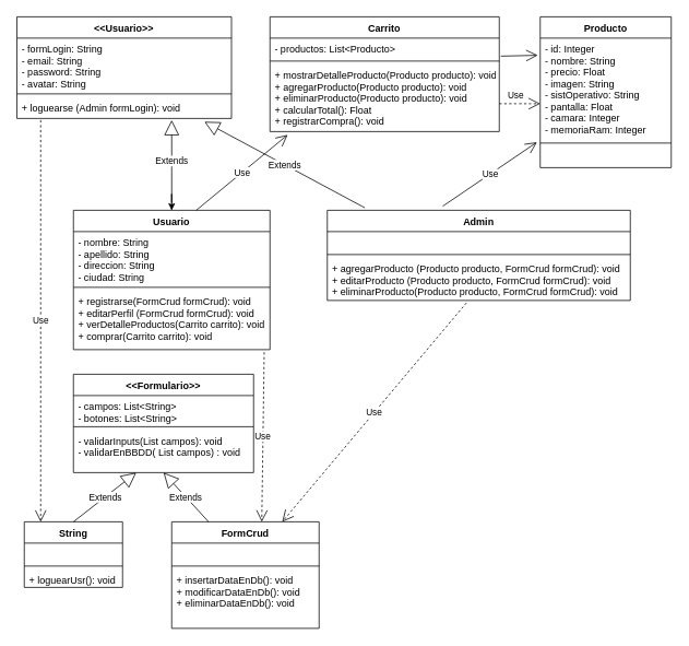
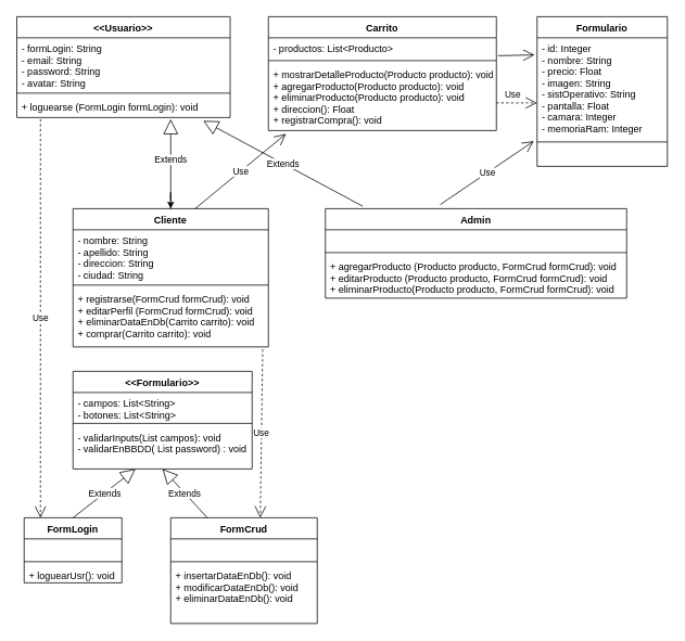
  <mxCell id="0" />
  <mxCell id="1" parent="0" />
  <mxCell id="2" value="&lt;&lt;Usuario&gt;&gt;" style="swimlane;fontStyle=1;align=center;verticalAlign=top;childLayout=stackLayout;horizontal=1;startSize=26;horizontalStack=0;resizeParent=1;resizeParentMax=0;resizeLast=0;collapsible=1;marginBottom=0;" parent="1" vertex="1"><mxGeometry x="20" y="20" width="262" height="124" as="geometry" /></mxCell>
  <mxCell id="3" value="- formLogin: String&#10;- email: String&#10;- password: String&#10;- avatar: String&#10;" style="text;strokeColor=none;fillColor=none;align=left;verticalAlign=top;spacingLeft=4;spacingRight=4;overflow=hidden;rotatable=0;points=[[0,0.5],[1,0.5]];portConstraint=eastwest;" parent="2" vertex="1"><mxGeometry y="26" width="262" height="64" as="geometry" /></mxCell>
  <mxCell id="4" value="" style="line;strokeWidth=1;fillColor=none;align=left;verticalAlign=middle;spacingTop=-1;spacingLeft=3;spacingRight=3;rotatable=0;labelPosition=right;points=[];portConstraint=eastwest;" parent="2" vertex="1"><mxGeometry y="90" width="262" height="8" as="geometry" /></mxCell>
- <mxCell id="5" value="+ loguearse (Admin formLogin): void" style="text;strokeColor=none;fillColor=none;align=left;verticalAlign=top;spacingLeft=4;spacingRight=4;overflow=hidden;rotatable=0;points=[[0,0.5],[1,0.5]];portConstraint=eastwest;" parent="2" vertex="1"><mxGeometry y="98" width="262" height="26" as="geometry" /></mxCell>
+ <mxCell id="5" value="+ loguearse (FormLogin formLogin): void" style="text;strokeColor=none;fillColor=none;align=left;verticalAlign=top;spacingLeft=4;spacingRight=4;overflow=hidden;rotatable=0;points=[[0,0.5],[1,0.5]];portConstraint=eastwest;" parent="2" vertex="1"><mxGeometry y="98" width="262" height="26" as="geometry" /></mxCell>
  <mxCell id="6" value="FormCrud" style="swimlane;fontStyle=1;align=center;verticalAlign=top;childLayout=stackLayout;horizontal=1;startSize=26;horizontalStack=0;resizeParent=1;resizeParentMax=0;resizeLast=0;collapsible=1;marginBottom=0;" parent="1" vertex="1"><mxGeometry x="209" y="636" width="180" height="130" as="geometry" /></mxCell>
  <mxCell id="7" value=" " style="text;strokeColor=none;fillColor=none;align=left;verticalAlign=top;spacingLeft=4;spacingRight=4;overflow=hidden;rotatable=0;points=[[0,0.5],[1,0.5]];portConstraint=eastwest;" parent="6" vertex="1"><mxGeometry y="26" width="180" height="24" as="geometry" /></mxCell>
  <mxCell id="8" value="" style="line;strokeWidth=1;fillColor=none;align=left;verticalAlign=middle;spacingTop=-1;spacingLeft=3;spacingRight=3;rotatable=0;labelPosition=right;points=[];portConstraint=eastwest;" parent="6" vertex="1"><mxGeometry y="50" width="180" height="8" as="geometry" /></mxCell>
  <mxCell id="9" value="+ insertarDataEnDb(): void&#10;+ modificarDataEnDb(): void&#10;+ eliminarDataEnDb(): void&#10;&#10;" style="text;strokeColor=none;fillColor=none;align=left;verticalAlign=top;spacingLeft=4;spacingRight=4;overflow=hidden;rotatable=0;points=[[0,0.5],[1,0.5]];portConstraint=eastwest;" parent="6" vertex="1"><mxGeometry y="58" width="180" height="72" as="geometry" /></mxCell>
- <mxCell id="10" value="Producto" style="swimlane;fontStyle=1;align=center;verticalAlign=top;childLayout=stackLayout;horizontal=1;startSize=26;horizontalStack=0;resizeParent=1;resizeParentMax=0;resizeLast=0;collapsible=1;marginBottom=0;" parent="1" vertex="1"><mxGeometry x="659" y="20" width="160" height="184" as="geometry" /></mxCell>
+ <mxCell id="10" value="Formulario" style="swimlane;fontStyle=1;align=center;verticalAlign=top;childLayout=stackLayout;horizontal=1;startSize=26;horizontalStack=0;resizeParent=1;resizeParentMax=0;resizeLast=0;collapsible=1;marginBottom=0;" parent="1" vertex="1"><mxGeometry x="659" y="20" width="160" height="184" as="geometry" /></mxCell>
  <mxCell id="11" value="- id: Integer&#10;- nombre: String&#10;- precio: Float&#10;- imagen: String&#10;- sistOperativo: String&#10;- pantalla: Float&#10;- camara: Integer&#10;- memoriaRam: Integer&#10;&#10;&#10;" style="text;strokeColor=none;fillColor=none;align=left;verticalAlign=top;spacingLeft=4;spacingRight=4;overflow=hidden;rotatable=0;points=[[0,0.5],[1,0.5]];portConstraint=eastwest;" parent="10" vertex="1"><mxGeometry y="26" width="160" height="124" as="geometry" /></mxCell>
  <mxCell id="12" value="" style="line;strokeWidth=1;fillColor=none;align=left;verticalAlign=middle;spacingTop=-1;spacingLeft=3;spacingRight=3;rotatable=0;labelPosition=right;points=[];portConstraint=eastwest;" parent="10" vertex="1"><mxGeometry y="150" width="160" height="8" as="geometry" /></mxCell>
  <mxCell id="13" value=" " style="text;strokeColor=none;fillColor=none;align=left;verticalAlign=top;spacingLeft=4;spacingRight=4;overflow=hidden;rotatable=0;points=[[0,0.5],[1,0.5]];portConstraint=eastwest;" parent="10" vertex="1"><mxGeometry y="158" width="160" height="26" as="geometry" /></mxCell>
  <mxCell id="14" value="Carrito" style="swimlane;fontStyle=1;align=center;verticalAlign=top;childLayout=stackLayout;horizontal=1;startSize=26;horizontalStack=0;resizeParent=1;resizeParentMax=0;resizeLast=0;collapsible=1;marginBottom=0;" parent="1" vertex="1"><mxGeometry x="329" y="20" width="280" height="140" as="geometry" /></mxCell>
  <mxCell id="15" value="- productos: List&lt;Producto&gt;" style="text;strokeColor=none;fillColor=none;align=left;verticalAlign=top;spacingLeft=4;spacingRight=4;overflow=hidden;rotatable=0;points=[[0,0.5],[1,0.5]];portConstraint=eastwest;" parent="14" vertex="1"><mxGeometry y="26" width="280" height="24" as="geometry" /></mxCell>
  <mxCell id="16" value="" style="line;strokeWidth=1;fillColor=none;align=left;verticalAlign=middle;spacingTop=-1;spacingLeft=3;spacingRight=3;rotatable=0;labelPosition=right;points=[];portConstraint=eastwest;" parent="14" vertex="1"><mxGeometry y="50" width="280" height="8" as="geometry" /></mxCell>
- <mxCell id="17" value="+ mostrarDetalleProducto(Producto producto): void&#10;+ agregarProducto(Producto producto): void&#10;+ eliminarProducto(Producto producto): void&#10;+ calcularTotal(): Float&#10;+ registrarCompra(): void" style="text;strokeColor=none;fillColor=none;align=left;verticalAlign=top;spacingLeft=4;spacingRight=4;overflow=hidden;rotatable=0;points=[[0,0.5],[1,0.5]];portConstraint=eastwest;" parent="14" vertex="1"><mxGeometry y="58" width="280" height="82" as="geometry" /></mxCell>
+ <mxCell id="17" value="+ mostrarDetalleProducto(Producto producto): void&#10;+ agregarProducto(Producto producto): void&#10;+ eliminarProducto(Producto producto): void&#10;+ direccion(): Float&#10;+ registrarCompra(): void" style="text;strokeColor=none;fillColor=none;align=left;verticalAlign=top;spacingLeft=4;spacingRight=4;overflow=hidden;rotatable=0;points=[[0,0.5],[1,0.5]];portConstraint=eastwest;" parent="14" vertex="1"><mxGeometry y="58" width="280" height="82" as="geometry" /></mxCell>
  <mxCell id="18" style="edgeStyle=orthogonalEdgeStyle;rounded=0;orthogonalLoop=1;jettySize=auto;html=1;" parent="1" source="19" edge="1"><mxGeometry relative="1" as="geometry"><mxPoint x="209" y="256" as="targetPoint" /></mxGeometry></mxCell>
- <mxCell id="19" value="Usuario" style="swimlane;fontStyle=1;align=center;verticalAlign=top;childLayout=stackLayout;horizontal=1;startSize=26;horizontalStack=0;resizeParent=1;resizeParentMax=0;resizeLast=0;collapsible=1;marginBottom=0;" parent="1" vertex="1"><mxGeometry x="89" y="256" width="240" height="170" as="geometry" /></mxCell>
+ <mxCell id="19" value="Cliente" style="swimlane;fontStyle=1;align=center;verticalAlign=top;childLayout=stackLayout;horizontal=1;startSize=26;horizontalStack=0;resizeParent=1;resizeParentMax=0;resizeLast=0;collapsible=1;marginBottom=0;" parent="1" vertex="1"><mxGeometry x="89" y="256" width="240" height="170" as="geometry" /></mxCell>
  <mxCell id="20" value="- nombre: String&#10;- apellido: String&#10;- direccion: String&#10;- ciudad: String" style="text;strokeColor=none;fillColor=none;align=left;verticalAlign=top;spacingLeft=4;spacingRight=4;overflow=hidden;rotatable=0;points=[[0,0.5],[1,0.5]];portConstraint=eastwest;" parent="19" vertex="1"><mxGeometry y="26" width="240" height="64" as="geometry" /></mxCell>
  <mxCell id="21" value="" style="line;strokeWidth=1;fillColor=none;align=left;verticalAlign=middle;spacingTop=-1;spacingLeft=3;spacingRight=3;rotatable=0;labelPosition=right;points=[];portConstraint=eastwest;" parent="19" vertex="1"><mxGeometry y="90" width="240" height="8" as="geometry" /></mxCell>
- <mxCell id="22" value="+ registrarse(FormCrud formCrud): void&#10;+ editarPerfil (FormCrud formCrud): void&#10;+ verDetalleProductos(Carrito carrito): void&#10;+ comprar(Carrito carrito): void&#10;&#10;" style="text;strokeColor=none;fillColor=none;align=left;verticalAlign=top;spacingLeft=4;spacingRight=4;overflow=hidden;rotatable=0;points=[[0,0.5],[1,0.5]];portConstraint=eastwest;" parent="19" vertex="1"><mxGeometry y="98" width="240" height="72" as="geometry" /></mxCell>
+ <mxCell id="22" value="+ registrarse(FormCrud formCrud): void&#10;+ editarPerfil (FormCrud formCrud): void&#10;+ eliminarDataEnDb(Carrito carrito): void&#10;+ comprar(Carrito carrito): void&#10;&#10;" style="text;strokeColor=none;fillColor=none;align=left;verticalAlign=top;spacingLeft=4;spacingRight=4;overflow=hidden;rotatable=0;points=[[0,0.5],[1,0.5]];portConstraint=eastwest;" parent="19" vertex="1"><mxGeometry y="98" width="240" height="72" as="geometry" /></mxCell>
  <mxCell id="23" value="Admin" style="swimlane;fontStyle=1;align=center;verticalAlign=top;childLayout=stackLayout;horizontal=1;startSize=26;horizontalStack=0;resizeParent=1;resizeParentMax=0;resizeLast=0;collapsible=1;marginBottom=0;" parent="1" vertex="1"><mxGeometry x="399" y="256" width="370" height="110" as="geometry" /></mxCell>
  <mxCell id="24" value=" " style="text;strokeColor=none;fillColor=none;align=left;verticalAlign=top;spacingLeft=4;spacingRight=4;overflow=hidden;rotatable=0;points=[[0,0.5],[1,0.5]];portConstraint=eastwest;" parent="23" vertex="1"><mxGeometry y="26" width="370" height="24" as="geometry" /></mxCell>
  <mxCell id="25" value="" style="line;strokeWidth=1;fillColor=none;align=left;verticalAlign=middle;spacingTop=-1;spacingLeft=3;spacingRight=3;rotatable=0;labelPosition=right;points=[];portConstraint=eastwest;" parent="23" vertex="1"><mxGeometry y="50" width="370" height="8" as="geometry" /></mxCell>
  <mxCell id="26" value="+ agregarProducto (Producto producto, FormCrud formCrud): void&#10;+ editarProducto (Producto producto, FormCrud formCrud): void&#10;+ eliminarProducto(Producto producto, FormCrud formCrud): void&#10;&#10;" style="text;strokeColor=none;fillColor=none;align=left;verticalAlign=top;spacingLeft=4;spacingRight=4;overflow=hidden;rotatable=0;points=[[0,0.5],[1,0.5]];portConstraint=eastwest;" parent="23" vertex="1"><mxGeometry y="58" width="370" height="52" as="geometry" /></mxCell>
  <mxCell id="27" value="&lt;&lt;Formulario&gt;&gt;&#10;" style="swimlane;fontStyle=1;align=center;verticalAlign=top;childLayout=stackLayout;horizontal=1;startSize=26;horizontalStack=0;resizeParent=1;resizeParentMax=0;resizeLast=0;collapsible=1;marginBottom=0;" parent="1" vertex="1"><mxGeometry x="89" y="456" width="220" height="120" as="geometry" /></mxCell>
  <mxCell id="28" value="- campos: List&lt;String&gt;&#10;- botones: List&lt;String&gt;&#10;" style="text;strokeColor=none;fillColor=none;align=left;verticalAlign=top;spacingLeft=4;spacingRight=4;overflow=hidden;rotatable=0;points=[[0,0.5],[1,0.5]];portConstraint=eastwest;" parent="27" vertex="1"><mxGeometry y="26" width="220" height="34" as="geometry" /></mxCell>
  <mxCell id="29" value="" style="line;strokeWidth=1;fillColor=none;align=left;verticalAlign=middle;spacingTop=-1;spacingLeft=3;spacingRight=3;rotatable=0;labelPosition=right;points=[];portConstraint=eastwest;" parent="27" vertex="1"><mxGeometry y="60" width="220" height="8" as="geometry" /></mxCell>
- <mxCell id="30" value="- validarInputs(List campos): void&#10;- validarEnBBDD( List campos) : void" style="text;strokeColor=none;fillColor=none;align=left;verticalAlign=top;spacingLeft=4;spacingRight=4;overflow=hidden;rotatable=0;points=[[0,0.5],[1,0.5]];portConstraint=eastwest;" parent="27" vertex="1"><mxGeometry y="68" width="220" height="52" as="geometry" /></mxCell>
- <mxCell id="31" value="String" style="swimlane;fontStyle=1;align=center;verticalAlign=top;childLayout=stackLayout;horizontal=1;startSize=26;horizontalStack=0;resizeParent=1;resizeParentMax=0;resizeLast=0;collapsible=1;marginBottom=0;" parent="1" vertex="1"><mxGeometry x="29" y="636" width="120" height="80" as="geometry" /></mxCell>
+ <mxCell id="30" value="- validarInputs(List campos): void&#10;- validarEnBBDD( List password) : void" style="text;strokeColor=none;fillColor=none;align=left;verticalAlign=top;spacingLeft=4;spacingRight=4;overflow=hidden;rotatable=0;points=[[0,0.5],[1,0.5]];portConstraint=eastwest;" parent="27" vertex="1"><mxGeometry y="68" width="220" height="52" as="geometry" /></mxCell>
+ <mxCell id="31" value="FormLogin" style="swimlane;fontStyle=1;align=center;verticalAlign=top;childLayout=stackLayout;horizontal=1;startSize=26;horizontalStack=0;resizeParent=1;resizeParentMax=0;resizeLast=0;collapsible=1;marginBottom=0;" parent="1" vertex="1"><mxGeometry x="29" y="636" width="120" height="80" as="geometry" /></mxCell>
  <mxCell id="32" value=" " style="text;strokeColor=none;fillColor=none;align=left;verticalAlign=top;spacingLeft=4;spacingRight=4;overflow=hidden;rotatable=0;points=[[0,0.5],[1,0.5]];portConstraint=eastwest;" parent="31" vertex="1"><mxGeometry y="26" width="120" height="24" as="geometry" /></mxCell>
  <mxCell id="33" value="" style="line;strokeWidth=1;fillColor=none;align=left;verticalAlign=middle;spacingTop=-1;spacingLeft=3;spacingRight=3;rotatable=0;labelPosition=right;points=[];portConstraint=eastwest;" parent="31" vertex="1"><mxGeometry y="50" width="120" height="8" as="geometry" /></mxCell>
  <mxCell id="34" value="+ loguearUsr(): void" style="text;strokeColor=none;fillColor=none;align=left;verticalAlign=top;spacingLeft=4;spacingRight=4;overflow=hidden;rotatable=0;points=[[0,0.5],[1,0.5]];portConstraint=eastwest;" parent="31" vertex="1"><mxGeometry y="58" width="120" height="22" as="geometry" /></mxCell>
  <mxCell id="35" value="Use" style="endArrow=open;endSize=12;dashed=0;html=1;exitX=0.381;exitY=-0.045;exitDx=0;exitDy=0;exitPerimeter=0;entryX=-0.025;entryY=1.024;entryDx=0;entryDy=0;entryPerimeter=0;" parent="1" source="23" target="11" edge="1"><mxGeometry width="160" relative="1" as="geometry"><mxPoint x="489" y="216" as="sourcePoint" /><mxPoint x="639" y="186" as="targetPoint" /></mxGeometry></mxCell>
  <mxCell id="36" value="Extends" style="endArrow=block;endSize=16;endFill=0;html=1;" parent="1" edge="1"><mxGeometry width="160" relative="1" as="geometry"><mxPoint x="209" y="246" as="sourcePoint" /><mxPoint x="209" y="146" as="targetPoint" /></mxGeometry></mxCell>
  <mxCell id="37" value="Extends" style="endArrow=block;endSize=16;endFill=0;html=1;exitX=0.124;exitY=-0.027;exitDx=0;exitDy=0;exitPerimeter=0;" parent="1" source="23" edge="1"><mxGeometry width="160" relative="1" as="geometry"><mxPoint x="329" y="236" as="sourcePoint" /><mxPoint x="249" y="148" as="targetPoint" /></mxGeometry></mxCell>
  <mxCell id="38" value="Use" style="endArrow=open;endSize=12;dashed=0;html=1;exitX=0.625;exitY=0;exitDx=0;exitDy=0;exitPerimeter=0;entryX=0.077;entryY=1.049;entryDx=0;entryDy=0;entryPerimeter=0;" parent="1" source="19" target="17" edge="1"><mxGeometry width="160" relative="1" as="geometry"><mxPoint x="239" y="246" as="sourcePoint" /><mxPoint x="319" y="166" as="targetPoint" /></mxGeometry></mxCell>
- <mxCell id="39" value="Use" style="endArrow=open;endSize=12;dashed=1;html=1;exitX=0.459;exitY=1.058;exitDx=0;exitDy=0;exitPerimeter=0;entryX=0.75;entryY=0;entryDx=0;entryDy=0;" parent="1" source="26" target="6" edge="1"><mxGeometry width="160" relative="1" as="geometry"><mxPoint x="332" y="556" as="sourcePoint" /><mxPoint x="379" y="606" as="targetPoint" /></mxGeometry></mxCell>
  <mxCell id="40" value="Use" style="endArrow=open;endSize=12;dashed=1;html=1;entryX=0.406;entryY=0.008;entryDx=0;entryDy=0;entryPerimeter=0;exitX=0.8;exitY=1.056;exitDx=0;exitDy=0;exitPerimeter=0;" parent="1" edge="1"><mxGeometry width="160" relative="1" as="geometry"><mxPoint x="321.98" y="429.072" as="sourcePoint" /><mxPoint x="319" y="636" as="targetPoint" /></mxGeometry></mxCell>
  <mxCell id="41" value="Use" style="endArrow=open;endSize=12;dashed=1;html=1;" parent="1" edge="1"><mxGeometry width="160" relative="1" as="geometry"><mxPoint x="49" y="146" as="sourcePoint" /><mxPoint x="49" y="636" as="targetPoint" /></mxGeometry></mxCell>
  <mxCell id="42" value="Extends" style="endArrow=block;endSize=16;endFill=0;html=1;exitX=0.5;exitY=0;exitDx=0;exitDy=0;" parent="1" source="31" target="30" edge="1"><mxGeometry width="160" relative="1" as="geometry"><mxPoint x="89" y="626" as="sourcePoint" /><mxPoint x="159" y="581" as="targetPoint" /></mxGeometry></mxCell>
  <mxCell id="43" value="Extends" style="endArrow=block;endSize=16;endFill=0;html=1;entryX=0.5;entryY=1;entryDx=0;entryDy=0;exitX=0.25;exitY=0;exitDx=0;exitDy=0;" parent="1" source="6" target="27" edge="1"><mxGeometry width="160" relative="1" as="geometry"><mxPoint x="239" y="636" as="sourcePoint" /><mxPoint x="209" y="576" as="targetPoint" /></mxGeometry></mxCell>
  <mxCell id="44" value="Use" style="endArrow=open;endSize=12;dashed=1;html=1;" parent="1" edge="1"><mxGeometry x="0.2" y="14" width="160" relative="1" as="geometry"><mxPoint x="609" y="126" as="sourcePoint" /><mxPoint x="659" y="126" as="targetPoint" /><Array as="points"><mxPoint x="639" y="126" /></Array><mxPoint x="-10" y="4" as="offset" /></mxGeometry></mxCell>
  <mxCell id="45" value="" style="endArrow=open;endFill=1;endSize=12;html=1;entryX=-0.019;entryY=0.169;entryDx=0;entryDy=0;entryPerimeter=0;exitX=1.007;exitY=0.917;exitDx=0;exitDy=0;exitPerimeter=0;" parent="1" target="11" edge="1" source="15"><mxGeometry width="160" relative="1" as="geometry"><mxPoint x="589" y="66" as="sourcePoint" /><mxPoint x="639" y="66" as="targetPoint" /></mxGeometry></mxCell>
